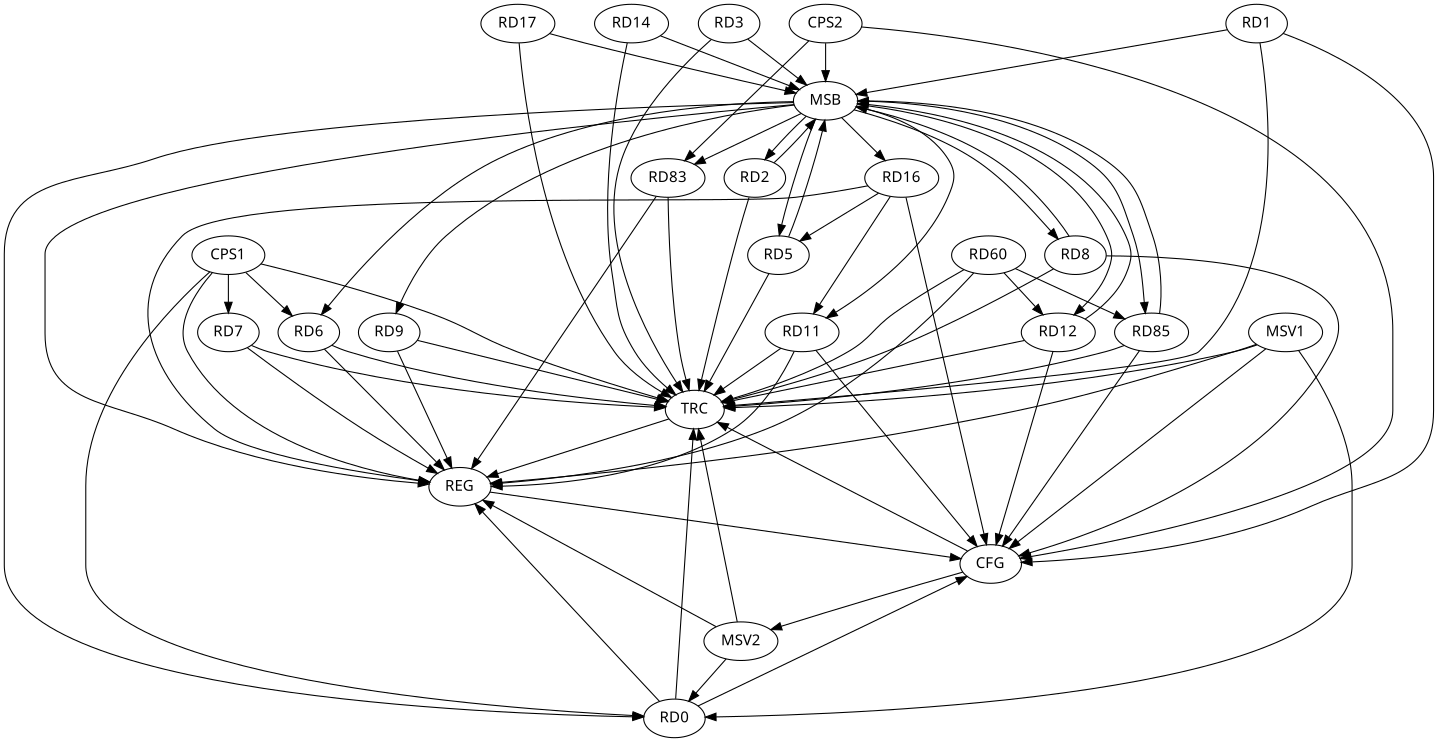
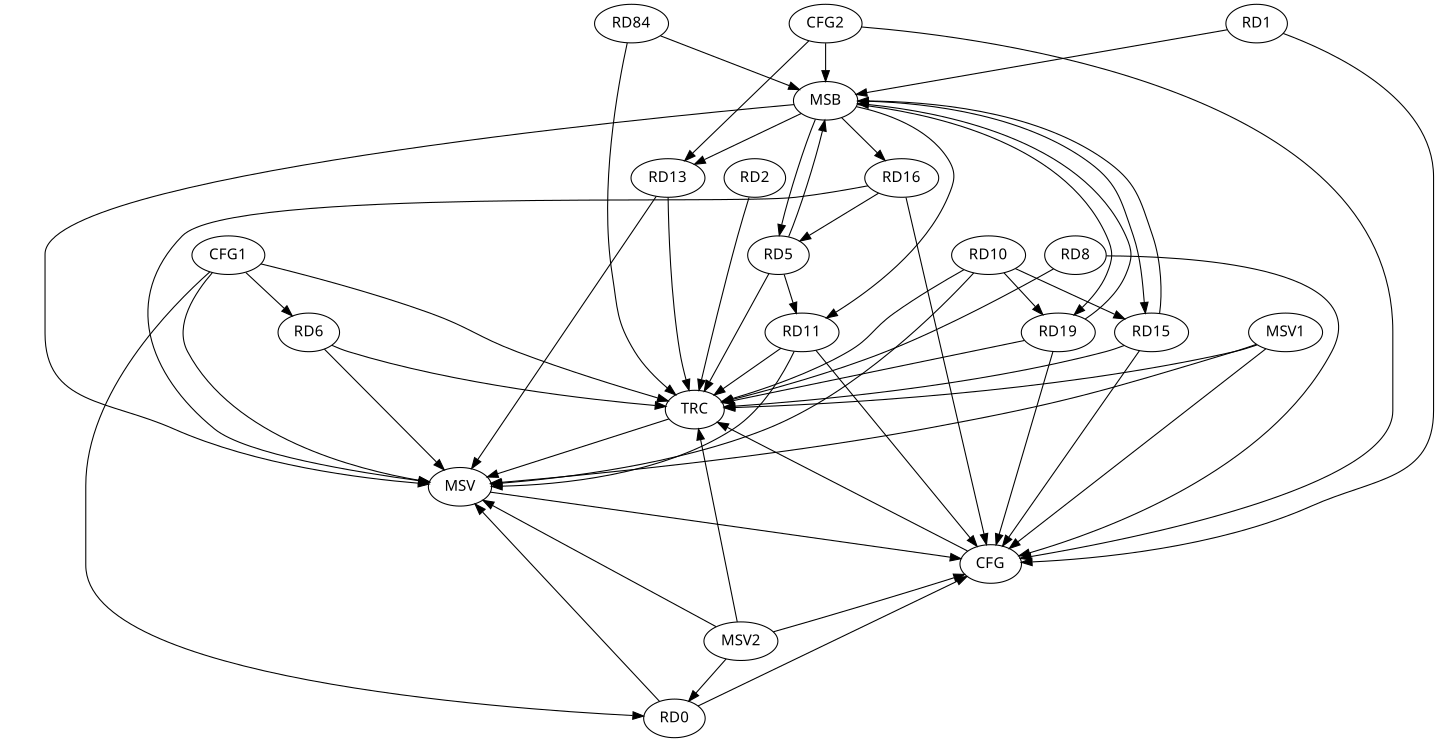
  strict digraph {
    fontname="Noto Sans"
    node [fontname="Noto Sans"]
    edge [fontname="Noto Sans"]
    n1 [label=RD1]
    n2 [label=MSB]
    n3 [label=CFG]
    n4 [label=TRC]
    n5 [label=RD2]
    n6 [label=RD0]
-   n7 [label=REG]
+   n7 [label=MSV]
    n8 [label=RD5]
    n9 [label=RD6]
    n10 [label=RD8]
-   n11 [label=RD9]
-   n12 [label=RD12]
-   n13 [label=RD85]
+   n12 [label=RD19]
+   n13 [label=RD15]
    n14 [label=RD11]
-   n15 [label=RD83]
+   n15 [label=RD13]
    n16 [label=RD16]
-   n17 [label=RD3]
-   n18 [label=RD7]
-   n19 [label=RD60]
-   n20 [label=RD14]
-   n21 [label=RD17]
-   n22 [label=CPS1]
-   n23 [label=CPS2]
+   n19 [label=RD10]
+   n20 [label=RD84]
+   n22 [label=CFG1]
+   n23 [label=CFG2]
    n24 [label=MSV1]
    n25 [label=MSV2]
    n1 -> n2
    n1 -> n3
-   n1 -> n4
-   n2 -> n5
-   n2 -> n6
    n2 -> n7
    n2 -> n8
-   n2 -> n9
-   n2 -> n10
-   n2 -> n11
    n2 -> n12
    n2 -> n13
    n2 -> n14
    n2 -> n15
    n2 -> n16
    n3 -> n4
    n4 -> n7
-   n5 -> n2
    n5 -> n4
    n6 -> n3
-   n6 -> n4
    n6 -> n7
    n7 -> n3
    n8 -> n2
    n8 -> n4
    n9 -> n4
    n9 -> n7
-   n10 -> n2
    n10 -> n3
    n10 -> n4
-   n11 -> n4
-   n11 -> n7
    n12 -> n2
    n12 -> n3
    n12 -> n4
    n13 -> n2
    n13 -> n3
    n13 -> n4
    n14 -> n3
    n14 -> n4
    n14 -> n7
    n15 -> n4
    n15 -> n7
    n16 -> n3
    n16 -> n7
    n16 -> n8
-   n16 -> n14
-   n17 -> n2
-   n17 -> n4
-   n18 -> n4
-   n18 -> n7
+   n8 -> n14
    n19 -> n4
    n19 -> n7
    n19 -> n12
    n19 -> n13
    n20 -> n2
    n20 -> n4
-   n21 -> n2
-   n21 -> n4
    n22 -> n4
    n22 -> n6
    n22 -> n7
    n22 -> n9
-   n22 -> n18
    n23 -> n2
    n23 -> n3
    n23 -> n15
    n24 -> n3
    n24 -> n4
-   n24 -> n6
    n24 -> n7
-   n3 -> n25
+   n25 -> n3
    n25 -> n4
    n25 -> n6
    n25 -> n7
  }
